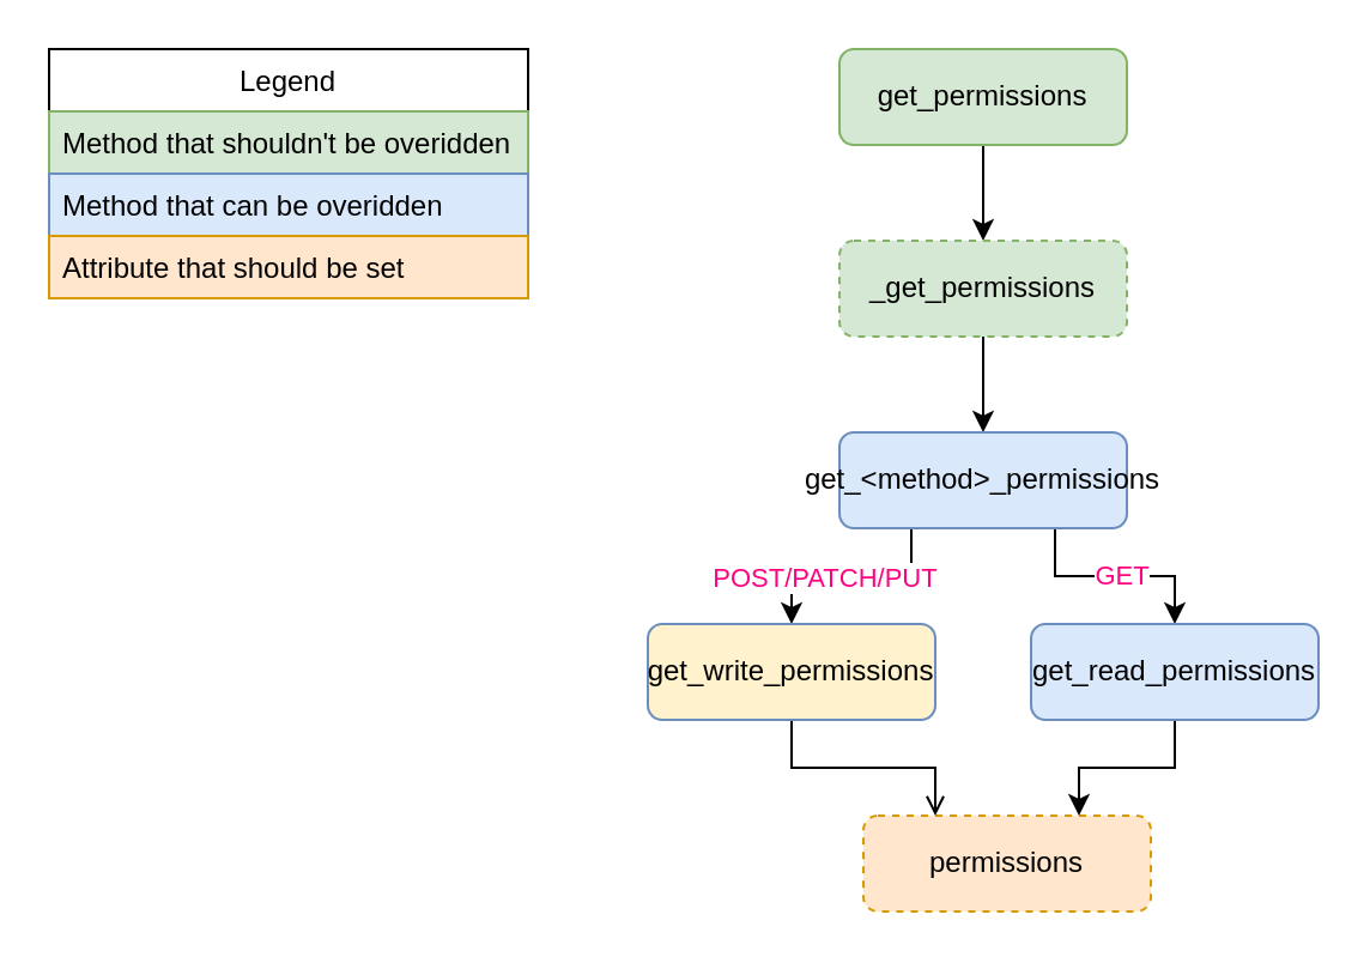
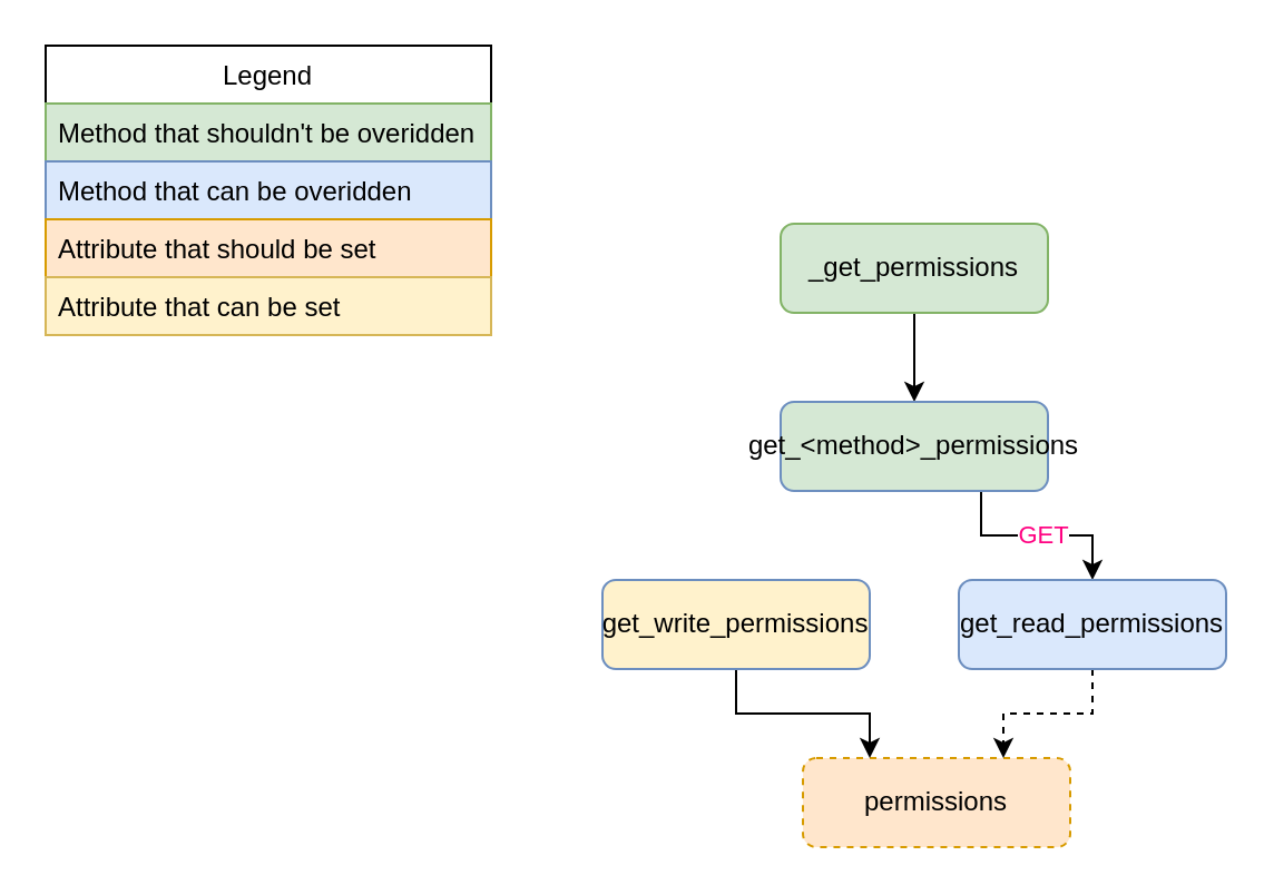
  <mxCell id="0" />
  <mxCell id="1" parent="0" />
- <mxCell id="2" style="edgeStyle=orthogonalEdgeStyle;rounded=0;orthogonalLoop=1;jettySize=auto;html=1;exitX=0.5;exitY=1;exitDx=0;exitDy=0;entryX=0.5;entryY=0;entryDx=0;entryDy=0;" edge="1" parent="1" source="3" target="5"><mxGeometry relative="1" as="geometry" /></mxCell>
- <mxCell id="3" value="get_permissions" style="rounded=1;whiteSpace=wrap;html=1;fillColor=#d5e8d4;strokeColor=#82b366;" vertex="1" parent="1"><mxGeometry x="350" y="20" width="120" height="40" as="geometry" /></mxCell>
  <mxCell id="4" style="edgeStyle=orthogonalEdgeStyle;rounded=0;orthogonalLoop=1;jettySize=auto;html=1;exitX=0.5;exitY=1;exitDx=0;exitDy=0;entryX=0.5;entryY=0;entryDx=0;entryDy=0;" edge="1" parent="1" source="5" target="11"><mxGeometry relative="1" as="geometry" /></mxCell>
- <mxCell id="5" value="_get_permissions" style="rounded=1;whiteSpace=wrap;html=1;fillColor=#d5e8d4;strokeColor=#82b366;dashed=1;" vertex="1" parent="1"><mxGeometry x="350" y="100" width="120" height="40" as="geometry" /></mxCell>
+ <mxCell id="5" value="_get_permissions" style="rounded=1;whiteSpace=wrap;html=1;fillColor=#d5e8d4;strokeColor=#82b366;" vertex="1" parent="1"><mxGeometry x="350" y="100" width="120" height="40" as="geometry" /></mxCell>
  <mxCell id="6" value="permissions" style="rounded=1;whiteSpace=wrap;html=1;fillColor=#ffe6cc;strokeColor=#d79b00;dashed=1;" vertex="1" parent="1"><mxGeometry x="360" y="340" width="120" height="40" as="geometry" /></mxCell>
- <mxCell id="7" style="edgeStyle=orthogonalEdgeStyle;rounded=0;orthogonalLoop=1;jettySize=auto;html=1;exitX=0.25;exitY=1;exitDx=0;exitDy=0;entryX=0.5;entryY=0;entryDx=0;entryDy=0;fontColor=default;" edge="1" parent="1" source="11" target="18"><mxGeometry relative="1" as="geometry" /></mxCell>
- <mxCell id="8" value="&lt;font color=&quot;#FF0080&quot;&gt;POST/PATCH/PUT&lt;/font&gt;" style="edgeLabel;html=1;align=center;verticalAlign=middle;resizable=0;points=[];fontColor=default;" vertex="1" connectable="0" parent="7"><mxGeometry x="0.272" relative="1" as="geometry"><mxPoint as="offset" /></mxGeometry></mxCell>
  <mxCell id="9" style="edgeStyle=orthogonalEdgeStyle;rounded=0;orthogonalLoop=1;jettySize=auto;html=1;exitX=0.75;exitY=1;exitDx=0;exitDy=0;entryX=0.5;entryY=0;entryDx=0;entryDy=0;fontColor=default;" edge="1" parent="1" source="11" target="20"><mxGeometry relative="1" as="geometry" /></mxCell>
  <mxCell id="10" value="&lt;font color=&quot;#FF0080&quot;&gt;GET&lt;/font&gt;" style="edgeLabel;html=1;align=center;verticalAlign=middle;resizable=0;points=[];fontColor=default;" vertex="1" connectable="0" parent="9"><mxGeometry x="0.044" y="1" relative="1" as="geometry"><mxPoint as="offset" /></mxGeometry></mxCell>
- <mxCell id="11" value="get_&amp;lt;method&amp;gt;_permissions" style="rounded=1;whiteSpace=wrap;html=1;fillColor=#dae8fc;strokeColor=#6c8ebf;" vertex="1" parent="1"><mxGeometry x="350" y="180" width="120" height="40" as="geometry" /></mxCell>
+ <mxCell id="11" value="get_&amp;lt;method&amp;gt;_permissions" style="rounded=1;whiteSpace=wrap;html=1;fillColor=#d5e8d4;strokeColor=#6c8ebf;" vertex="1" parent="1"><mxGeometry x="350" y="180" width="120" height="40" as="geometry" /></mxCell>
  <mxCell id="12" value="Legend" style="swimlane;fontStyle=0;childLayout=stackLayout;horizontal=1;startSize=26;horizontalStack=0;resizeParent=1;resizeParentMax=0;resizeLast=0;collapsible=1;marginBottom=0;" vertex="1" parent="1"><mxGeometry x="20" y="20" width="200" height="104" as="geometry" /></mxCell>
  <mxCell id="13" value="Method that shouldn't be overidden" style="text;strokeColor=#82b366;fillColor=#d5e8d4;align=left;verticalAlign=top;spacingLeft=4;spacingRight=4;overflow=hidden;rotatable=0;points=[[0,0.5],[1,0.5]];portConstraint=eastwest;" vertex="1" parent="12"><mxGeometry y="26" width="200" height="26" as="geometry" /></mxCell>
  <mxCell id="14" value="Method that can be overidden" style="text;strokeColor=#6c8ebf;fillColor=#dae8fc;align=left;verticalAlign=top;spacingLeft=4;spacingRight=4;overflow=hidden;rotatable=0;points=[[0,0.5],[1,0.5]];portConstraint=eastwest;" vertex="1" parent="12"><mxGeometry y="52" width="200" height="26" as="geometry" /></mxCell>
  <mxCell id="15" value="Attribute that should be set" style="text;strokeColor=#d79b00;fillColor=#ffe6cc;align=left;verticalAlign=top;spacingLeft=4;spacingRight=4;overflow=hidden;rotatable=0;points=[[0,0.5],[1,0.5]];portConstraint=eastwest;" vertex="1" parent="12"><mxGeometry y="78" width="200" height="26" as="geometry" /></mxCell>
- <mxCell id="17" style="edgeStyle=orthogonalEdgeStyle;rounded=0;orthogonalLoop=1;jettySize=auto;html=1;exitX=0.5;exitY=1;exitDx=0;exitDy=0;entryX=0.25;entryY=0;entryDx=0;entryDy=0;fontColor=default;endArrow=open;" edge="1" parent="1" source="18" target="6"><mxGeometry relative="1" as="geometry" /></mxCell>
+ <mxCell id="16" value="Attribute that can be set" style="text;strokeColor=#d6b656;fillColor=#fff2cc;align=left;verticalAlign=top;spacingLeft=4;spacingRight=4;overflow=hidden;rotatable=0;points=[[0,0.5],[1,0.5]];portConstraint=eastwest;" vertex="1" parent="1"><mxGeometry x="20" y="124" width="200" height="26" as="geometry" /></mxCell>
+ <mxCell id="17" style="edgeStyle=orthogonalEdgeStyle;rounded=0;orthogonalLoop=1;jettySize=auto;html=1;exitX=0.5;exitY=1;exitDx=0;exitDy=0;entryX=0.25;entryY=0;entryDx=0;entryDy=0;fontColor=default;" edge="1" parent="1" source="18" target="6"><mxGeometry relative="1" as="geometry" /></mxCell>
  <mxCell id="18" value="get_write_permissions" style="rounded=1;whiteSpace=wrap;html=1;fillColor=#fff2cc;strokeColor=#6c8ebf;" vertex="1" parent="1"><mxGeometry x="270" y="260" width="120" height="40" as="geometry" /></mxCell>
- <mxCell id="19" style="edgeStyle=orthogonalEdgeStyle;rounded=0;orthogonalLoop=1;jettySize=auto;html=1;exitX=0.5;exitY=1;exitDx=0;exitDy=0;entryX=0.75;entryY=0;entryDx=0;entryDy=0;fontColor=default;" edge="1" parent="1" source="20" target="6"><mxGeometry relative="1" as="geometry" /></mxCell>
+ <mxCell id="19" style="edgeStyle=orthogonalEdgeStyle;rounded=0;orthogonalLoop=1;jettySize=auto;html=1;exitX=0.5;exitY=1;exitDx=0;exitDy=0;entryX=0.75;entryY=0;entryDx=0;entryDy=0;fontColor=default;dashed=1;" edge="1" parent="1" source="20" target="6"><mxGeometry relative="1" as="geometry" /></mxCell>
  <mxCell id="20" value="get_read_permissions" style="rounded=1;whiteSpace=wrap;html=1;fillColor=#dae8fc;strokeColor=#6c8ebf;" vertex="1" parent="1"><mxGeometry x="430" y="260" width="120" height="40" as="geometry" /></mxCell>
